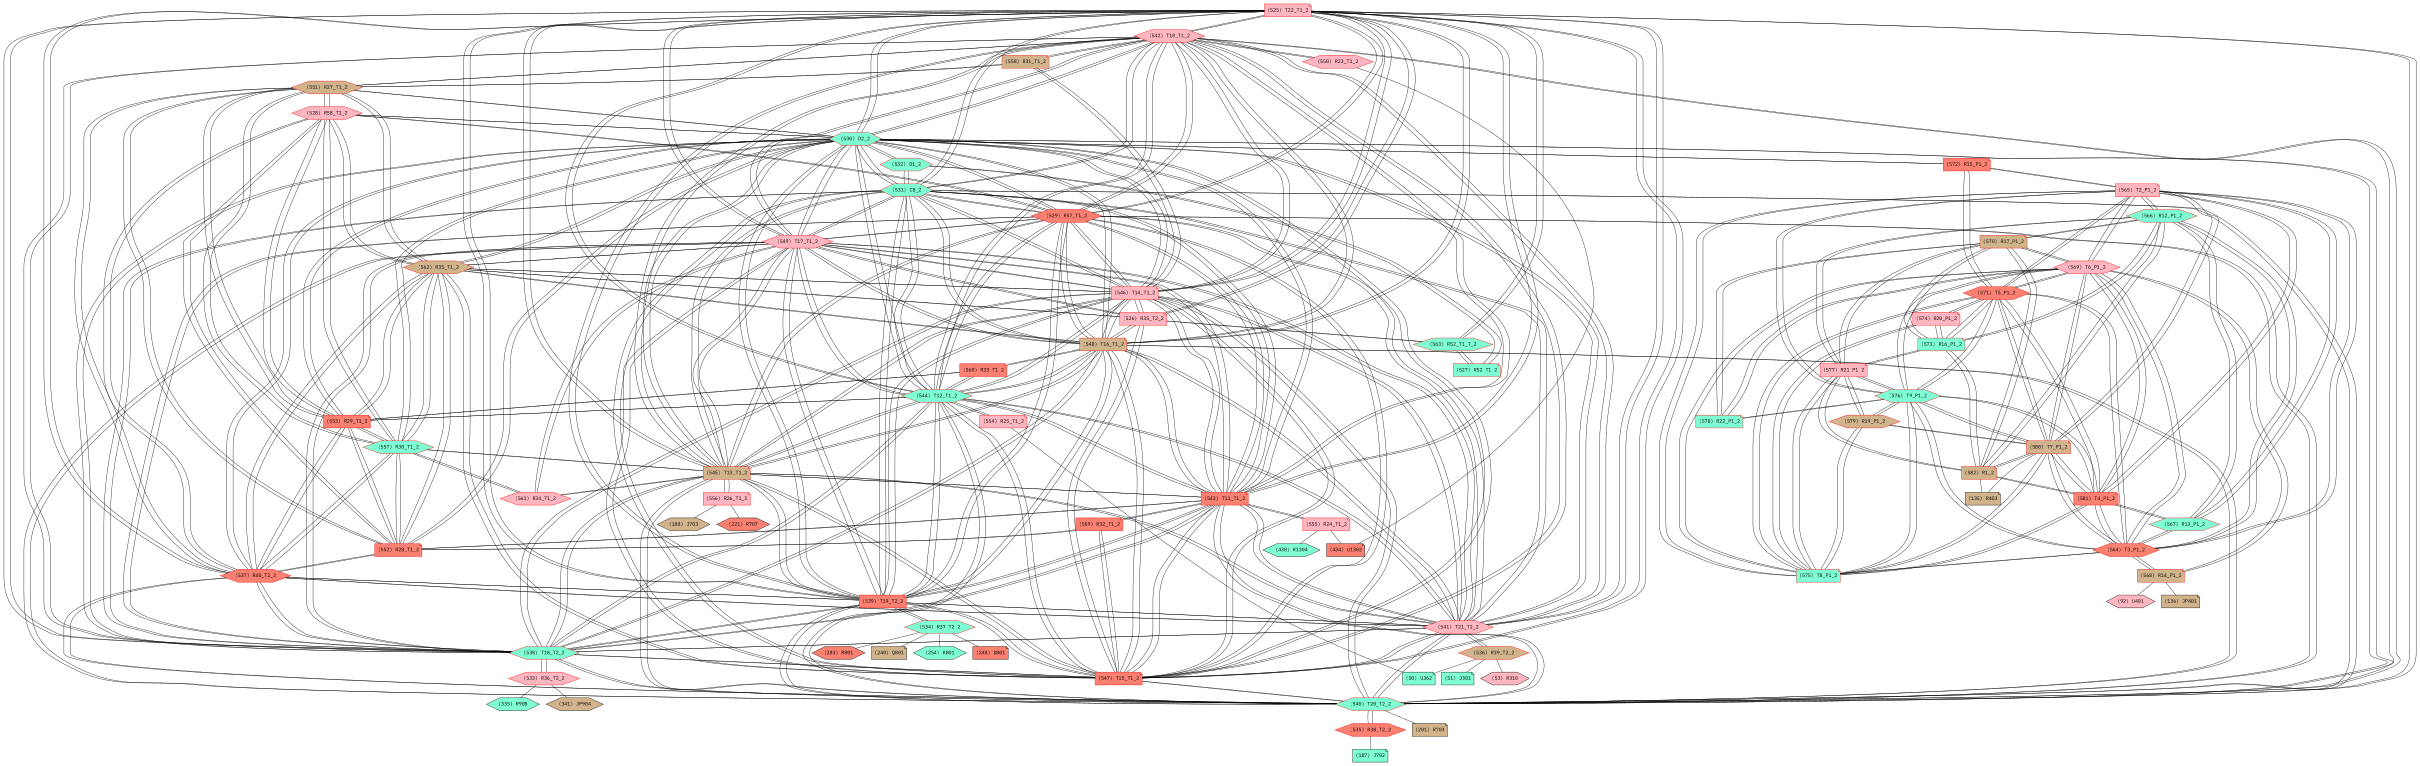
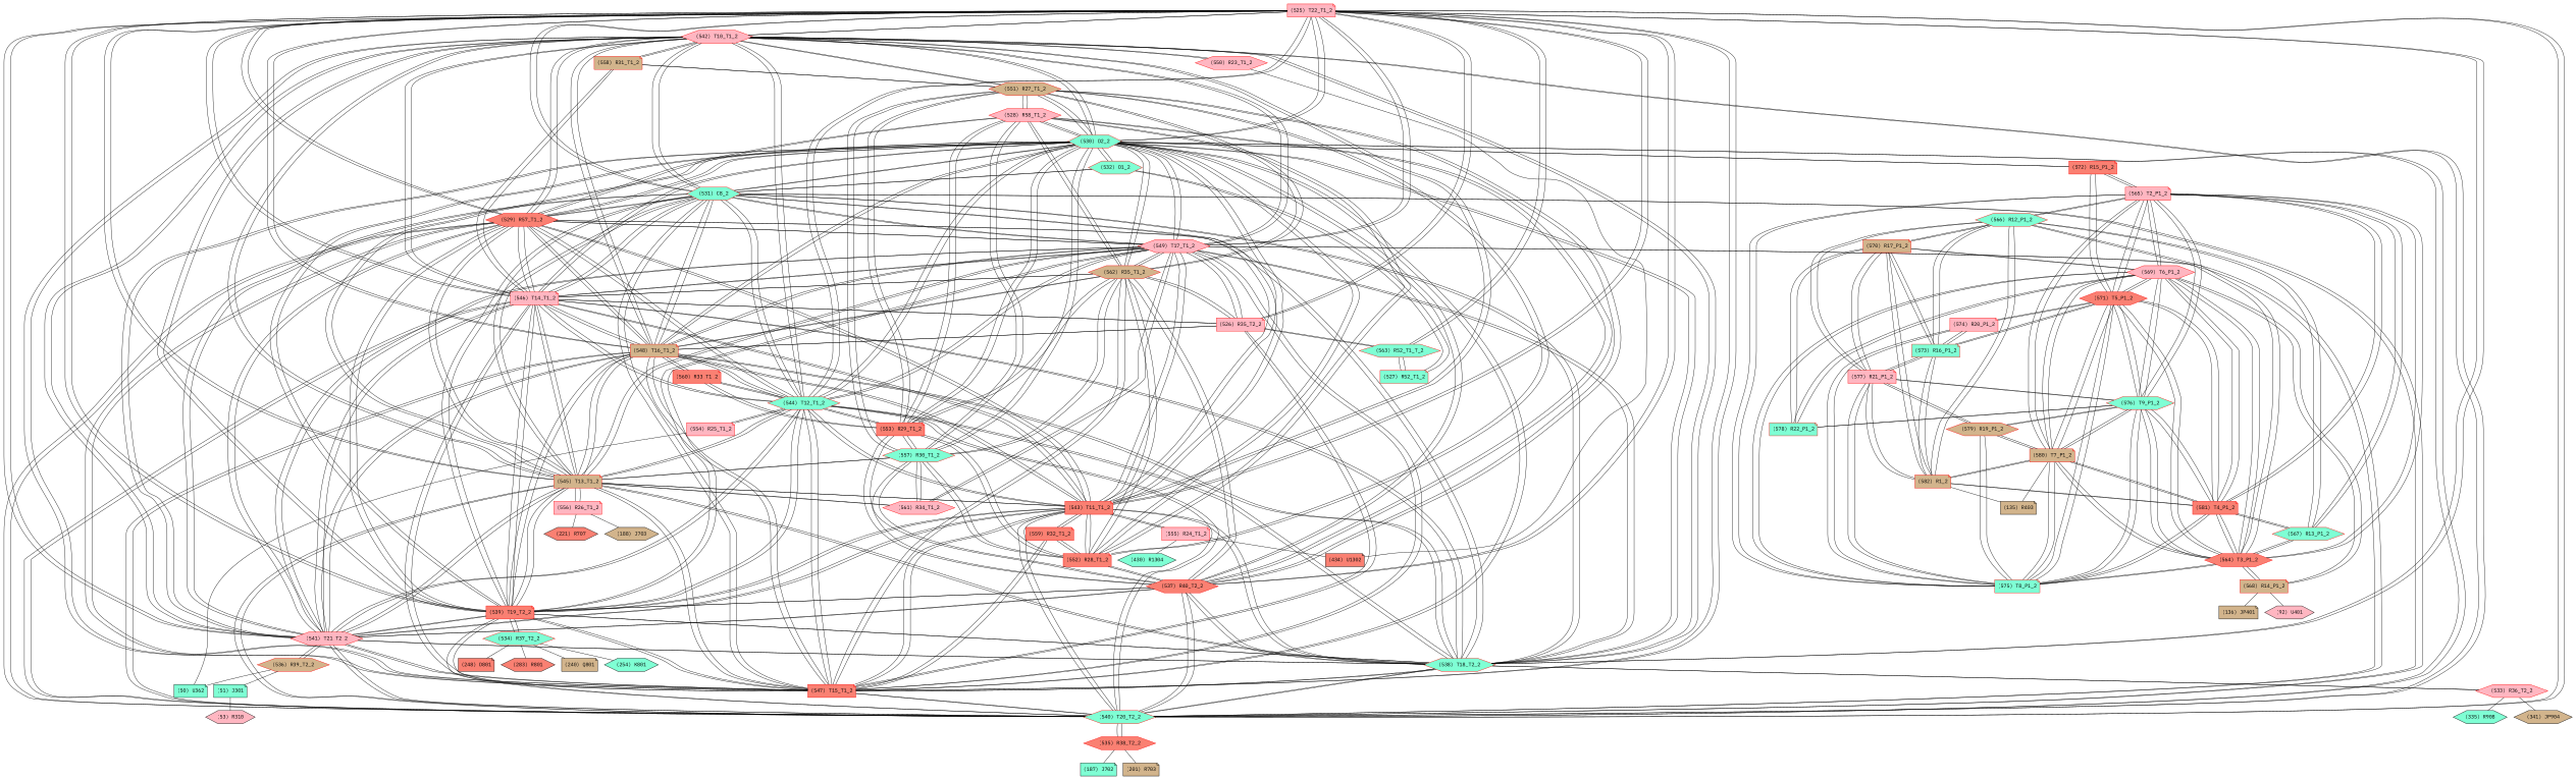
  graph {
    fontname="IBM Plex Mono"
    node [color=red fillcolor=aquamarine fontname="IBM Plex Mono" shape=note style=filled]
    edge [fontname="IBM Plex Mono"]
    n1 [fillcolor=lightpink label="(525) T22_T1_2"]
    n2 [fillcolor=lightpink label="(542) T10_T1_2" shape=hexagon]
    n3 [fillcolor=salmon label="(543) T11_T1_2"]
    n4 [label="(544) T12_T1_2" shape=hexagon]
    n5 [fillcolor=tan label="(545) T13_T1_2"]
    n6 [label="(540) T20_T2_2" shape=hexagon]
    n7 [fillcolor=lightpink label="(546) T14_T1_2"]
    n8 [fillcolor=salmon label="(547) T15_T1_2"]
    n9 [label="(538) T18_T2_2" shape=hexagon]
    n10 [fillcolor=lightpink label="(541) T21_T2_2" shape=hexagon]
    n11 [fillcolor=salmon label="(539) T19_T2_2"]
    n12 [label="(531) C8_2" shape=hexagon]
    n13 [fillcolor=tan label="(548) T16_T1_2"]
    n14 [fillcolor=lightpink label="(549) T17_T1_2" shape=hexagon]
    n15 [label="(530) D2_2" shape=hexagon]
    n16 [fillcolor=salmon label="(529) R57_T1_2" shape=hexagon]
    n17 [fillcolor=lightpink label="(526) R35_T2_2"]
    n18 [label="(563) R52_T1_T_2" shape=hexagon]
    n19 [fillcolor=salmon label="(537) R40_T2_2" shape=hexagon]
    n20 [fillcolor=tan label="(551) R27_T1_2" shape=hexagon]
    n21 [fillcolor=lightpink label="(550) R23_T1_2" shape=hexagon]
    n22 [fillcolor=tan label="(558) R31_T1_2"]
    n23 [fillcolor=salmon label="(552) R28_T1_2"]
    n24 [fillcolor=lightpink label="(555) R24_T1_2"]
    n25 [fillcolor=salmon label="(559) R32_T1_2"]
    n26 [fillcolor=salmon label="(553) R29_T1_2"]
    n27 [fillcolor=salmon label="(560) R33_T1_2"]
    n28 [fillcolor=lightpink label="(554) R25_T1_2"]
    n29 [label="(557) R30_T1_2" shape=hexagon]
    n30 [fillcolor=lightpink label="(561) R34_T1_2" shape=hexagon]
    n31 [fillcolor=lightpink label="(556) R26_T1_2"]
    n32 [fillcolor=salmon label="(535) R38_T2_2" shape=hexagon]
    n33 [fillcolor=tan label="(562) R35_T1_2" shape=hexagon]
    n34 [fillcolor=lightpink label="(533) R36_T2_2" shape=hexagon]
    n35 [fillcolor=tan label="(536) R39_T2_2" shape=hexagon]
    n36 [label="(534) R37_T2_2" shape=hexagon]
    n37 [label="(532) D1_2" shape=hexagon]
    n38 [fillcolor=lightpink label="(528) R58_T1_2" shape=hexagon]
    n39 [fillcolor=salmon label="(572) R15_P1_2"]
    n40 [label="(527) R52_T1_2"]
    n41 [fillcolor=salmon label="(434) U1302" color=""]
    n42 [label="(430) R1304" shape=hexagon color=""]
    n43 [label="(50) U362" color=""]
    n44 [fillcolor=tan label="(188) J703" shape=hexagon color=""]
    n45 [fillcolor=salmon label="(221) R707" shape=hexagon color=""]
    n46 [label="(187) J702" color=""]
    n47 [fillcolor=tan label="(201) R703" color=""]
    n48 [label="(335) R908" shape=hexagon color=""]
    n49 [fillcolor=tan label="(341) JP904" shape=hexagon color=""]
    n50 [label="(51) J301" color=""]
    n51 [fillcolor=lightpink label="(53) R310" shape=hexagon color=""]
    n52 [label="(254) K801" shape=hexagon color=""]
    n53 [fillcolor=salmon label="(248) D801" color=""]
    n54 [fillcolor=salmon label="(283) R801" shape=hexagon color=""]
    n55 [fillcolor=tan label="(240) Q801" color=""]
    n56 [fillcolor=salmon label="(571) T5_P1_2" shape=hexagon]
    n57 [fillcolor=lightpink label="(565) T2_P1_2"]
    n58 [fillcolor=salmon label="(564) T3_P1_2" shape=hexagon]
    n59 [fillcolor=salmon label="(581) T4_P1_2"]
    n60 [fillcolor=tan label="(580) T7_P1_2"]
    n61 [label="(576) T9_P1_2" shape=hexagon]
    n62 [label="(575) T8_P1_2"]
    n63 [fillcolor=lightpink label="(569) T6_P1_2" shape=hexagon]
    n64 [label="(573) R16_P1_2"]
    n65 [fillcolor=lightpink label="(574) R20_P1_2"]
    n66 [label="(567) R13_P1_2" shape=hexagon]
    n67 [label="(566) R12_P1_2" shape=hexagon]
    n68 [fillcolor=tan label="(568) R14_P1_2"]
    n69 [fillcolor=tan label="(582) R1_2"]
    n70 [fillcolor=tan label="(135) R403" color=""]
    n71 [fillcolor=tan label="(579) R19_P1_2" shape=hexagon]
    n72 [fillcolor=lightpink label="(577) R21_P1_2"]
    n73 [label="(578) R22_P1_2"]
    n74 [fillcolor=tan label="(570) R17_P1_2"]
    n75 [fillcolor=tan label="(136) JP401" color=""]
    n76 [fillcolor=lightpink label="(92) U401" shape=hexagon color=""]
    n1 -- n2
    n1 -- n3
    n1 -- n4
    n1 -- n5
    n1 -- n6
    n1 -- n7
    n1 -- n8
    n1 -- n9
    n1 -- n10
    n1 -- n11
    n1 -- n12
    n1 -- n13
    n1 -- n14
    n1 -- n15
    n1 -- n16
    n1 -- n17
    n1 -- n18
    n1 -- n19
    n2 -- n1
    n2 -- n3
    n2 -- n4
    n2 -- n5
    n2 -- n6
    n2 -- n7
    n2 -- n8
    n2 -- n9
    n2 -- n10
    n2 -- n11
    n2 -- n12
    n2 -- n13
    n2 -- n14
    n2 -- n15
    n2 -- n16
    n2 -- n20
    n2 -- n21
    n2 -- n22
    n3 -- n1
    n3 -- n2
    n3 -- n4
    n3 -- n5
    n3 -- n6
    n3 -- n7
    n3 -- n8
    n3 -- n9
    n3 -- n10
    n3 -- n11
    n3 -- n12
    n3 -- n13
    n3 -- n14
    n3 -- n15
    n3 -- n16
    n3 -- n23
    n3 -- n24
    n3 -- n25
    n4 -- n1
    n4 -- n2
    n4 -- n3
    n4 -- n5
    n4 -- n6
    n4 -- n7
    n4 -- n8
    n4 -- n9
    n4 -- n10
    n4 -- n11
    n4 -- n12
    n4 -- n13
    n4 -- n14
    n4 -- n15
    n4 -- n16
    n4 -- n26
    n4 -- n27
    n4 -- n28
    n5 -- n1
    n5 -- n2
    n5 -- n3
    n5 -- n4
    n5 -- n6
    n5 -- n7
    n5 -- n8
    n5 -- n9
    n5 -- n10
    n5 -- n11
    n5 -- n12
    n5 -- n13
    n5 -- n14
    n5 -- n15
    n5 -- n16
    n5 -- n29
    n5 -- n30
    n5 -- n31
    n6 -- n1
    n6 -- n2
    n6 -- n3
    n6 -- n4
    n6 -- n5
    n6 -- n7
    n6 -- n8
    n6 -- n9
    n6 -- n10
    n6 -- n11
    n6 -- n12
    n6 -- n13
    n6 -- n14
    n6 -- n15
    n6 -- n16
    n6 -- n19
    n6 -- n32
    n7 -- n1
    n7 -- n2
    n7 -- n3
    n7 -- n4
    n7 -- n5
    n7 -- n6
    n7 -- n8
    n7 -- n9
    n7 -- n10
    n7 -- n11
    n7 -- n12
    n7 -- n13
    n7 -- n14
    n7 -- n15
    n7 -- n16
    n7 -- n17
    n7 -- n22
    n7 -- n33
    n8 -- n1
    n8 -- n2
    n8 -- n3
    n8 -- n4
    n8 -- n5
    n8 -- n6
    n8 -- n7
    n8 -- n9
    n8 -- n10
    n8 -- n11
    n8 -- n12
    n8 -- n13
    n8 -- n14
    n8 -- n15
    n8 -- n16
    n8 -- n17
    n8 -- n25
    n8 -- n33
    n9 -- n1
    n9 -- n2
    n9 -- n3
    n9 -- n4
    n9 -- n5
    n9 -- n6
    n9 -- n7
    n9 -- n8
    n9 -- n10
    n9 -- n11
    n9 -- n12
    n9 -- n13
    n9 -- n14
    n9 -- n15
    n9 -- n16
    n9 -- n19
    n9 -- n34
    n10 -- n1
    n10 -- n2
    n10 -- n3
    n10 -- n4
    n10 -- n5
    n10 -- n6
    n10 -- n7
    n10 -- n8
    n10 -- n9
    n10 -- n11
    n10 -- n12
    n10 -- n13
    n10 -- n14
    n10 -- n15
    n10 -- n16
    n10 -- n19
    n10 -- n35
    n11 -- n1
    n11 -- n2
    n11 -- n3
    n11 -- n4
    n11 -- n5
    n11 -- n6
    n11 -- n7
    n11 -- n8
    n11 -- n9
    n11 -- n10
    n11 -- n12
    n11 -- n13
    n11 -- n14
    n11 -- n15
    n11 -- n16
    n11 -- n19
    n11 -- n36
    n12 -- n1
    n12 -- n2
    n12 -- n3
    n12 -- n4
    n12 -- n5
    n12 -- n6
    n12 -- n7
    n12 -- n8
    n12 -- n9
    n12 -- n10
    n12 -- n11
    n12 -- n13
    n12 -- n14
    n12 -- n15
    n12 -- n16
    n12 -- n37
    n13 -- n1
    n13 -- n2
    n13 -- n3
    n13 -- n4
    n13 -- n5
    n13 -- n6
    n13 -- n7
    n13 -- n8
    n13 -- n9
    n13 -- n10
    n13 -- n11
    n13 -- n12
    n13 -- n14
    n13 -- n15
    n13 -- n16
    n13 -- n17
    n13 -- n27
    n13 -- n33
    n14 -- n1
    n14 -- n2
    n14 -- n3
    n14 -- n4
    n14 -- n5
    n14 -- n6
    n14 -- n7
    n14 -- n8
    n14 -- n9
    n14 -- n10
    n14 -- n11
    n14 -- n12
    n14 -- n13
    n14 -- n15
    n14 -- n16
    n14 -- n17
    n14 -- n30
    n14 -- n33
    n15 -- n1
    n15 -- n2
    n15 -- n3
    n15 -- n4
    n15 -- n5
    n15 -- n6
    n15 -- n7
    n15 -- n8
    n15 -- n9
    n15 -- n10
    n15 -- n11
    n15 -- n12
    n15 -- n13
    n15 -- n14
    n15 -- n16
    n15 -- n19
    n15 -- n20
    n15 -- n23
    n15 -- n26
    n15 -- n29
    n15 -- n33
    n15 -- n37
    n15 -- n38
    n15 -- n39
    n16 -- n1
    n16 -- n2
    n16 -- n3
    n16 -- n4
    n16 -- n5
    n16 -- n6
    n16 -- n7
    n16 -- n8
    n16 -- n9
    n16 -- n10
    n16 -- n11
    n16 -- n12
    n16 -- n13
    n16 -- n14
    n16 -- n15
    n16 -- n38
    n17 -- n1
    n17 -- n7
    n17 -- n8
    n17 -- n13
    n17 -- n14
    n17 -- n18
    n17 -- n33
    n18 -- n1
    n18 -- n17
    n18 -- n40
    n19 -- n1
    n19 -- n6
    n19 -- n9
    n19 -- n10
    n19 -- n11
    n19 -- n15
    n19 -- n20
    n19 -- n23
    n19 -- n26
    n19 -- n29
    n19 -- n33
    n19 -- n38
    n20 -- n2
    n20 -- n15
    n20 -- n19
    n20 -- n22
    n20 -- n23
    n20 -- n26
    n20 -- n29
    n20 -- n33
    n20 -- n38
    n21 -- n2
    n21 -- n41
    n22 -- n2
    n22 -- n7
    n22 -- n20
    n23 -- n3
    n23 -- n15
    n23 -- n19
    n23 -- n20
    n23 -- n25
    n23 -- n26
    n23 -- n29
    n23 -- n33
    n23 -- n38
    n24 -- n3
    n24 -- n41
    n24 -- n42
    n25 -- n3
    n25 -- n8
    n25 -- n23
    n26 -- n4
    n26 -- n15
    n26 -- n19
    n26 -- n20
    n26 -- n23
    n26 -- n27
    n26 -- n29
    n26 -- n33
    n26 -- n38
    n27 -- n4
    n27 -- n13
    n27 -- n26
    n28 -- n4
    n28 -- n43
    n29 -- n5
    n29 -- n15
    n29 -- n19
    n29 -- n20
    n29 -- n23
    n29 -- n26
    n29 -- n30
    n29 -- n33
    n29 -- n38
    n30 -- n5
    n30 -- n14
    n30 -- n29
    n31 -- n5
    n31 -- n44
    n31 -- n45
    n32 -- n6
    n32 -- n46
-   n6 -- n47
+   n32 -- n47
    n33 -- n7
    n33 -- n8
    n33 -- n13
    n33 -- n14
    n33 -- n15
    n33 -- n17
    n33 -- n19
    n33 -- n20
    n33 -- n23
    n33 -- n26
    n33 -- n29
    n33 -- n38
    n34 -- n9
    n34 -- n48
    n34 -- n49
    n35 -- n10
    n35 -- n43
    n35 -- n50
-   n35 -- n51
+   n50 -- n51
    n36 -- n11
    n36 -- n52
    n36 -- n53
    n36 -- n54
    n36 -- n55
    n37 -- n12
    n37 -- n15
    n37 -- n40
    n38 -- n15
    n38 -- n16
    n38 -- n19
    n38 -- n20
    n38 -- n23
    n38 -- n26
    n38 -- n29
    n38 -- n33
    n39 -- n15
    n39 -- n56
    n39 -- n57
    n40 -- n18
    n40 -- n37
    n56 -- n39
    n56 -- n57
    n56 -- n58
    n56 -- n59
    n56 -- n60
    n56 -- n61
    n56 -- n62
    n56 -- n63
    n56 -- n64
    n56 -- n65
    n57 -- n39
    n57 -- n56
    n57 -- n58
    n57 -- n59
    n57 -- n60
    n57 -- n61
    n57 -- n62
    n57 -- n63
    n57 -- n66
    n57 -- n67
    n58 -- n56
    n58 -- n57
    n58 -- n59
    n58 -- n60
    n58 -- n61
    n58 -- n62
    n58 -- n63
    n58 -- n66
    n58 -- n67
    n58 -- n68
    n59 -- n56
    n59 -- n57
    n59 -- n58
    n59 -- n60
    n59 -- n61
    n59 -- n62
    n59 -- n63
    n59 -- n66
    n59 -- n69
    n60 -- n56
    n60 -- n57
    n60 -- n58
    n60 -- n59
    n60 -- n61
    n60 -- n62
    n60 -- n63
    n60 -- n69
    n60 -- n70
    n60 -- n71
    n61 -- n56
    n61 -- n57
    n61 -- n58
    n61 -- n59
    n61 -- n60
    n61 -- n62
    n61 -- n63
    n61 -- n71
    n61 -- n72
    n61 -- n73
    n62 -- n56
    n62 -- n57
    n62 -- n58
    n62 -- n59
    n62 -- n60
    n62 -- n61
    n62 -- n63
    n62 -- n65
    n62 -- n71
    n62 -- n72
    n63 -- n56
    n63 -- n57
    n63 -- n58
    n63 -- n59
    n63 -- n60
    n63 -- n61
    n63 -- n62
    n63 -- n68
    n63 -- n73
    n63 -- n74
    n64 -- n56
    n64 -- n65
    n64 -- n67
    n64 -- n69
    n64 -- n72
    n64 -- n74
    n65 -- n56
    n65 -- n62
    n65 -- n64
    n66 -- n57
    n66 -- n58
    n66 -- n59
    n66 -- n67
    n67 -- n57
    n67 -- n58
    n67 -- n64
    n67 -- n66
    n67 -- n69
    n67 -- n72
    n67 -- n74
    n68 -- n58
    n68 -- n63
    n68 -- n75
    n68 -- n76
    n69 -- n59
    n69 -- n60
    n69 -- n64
    n69 -- n67
    n69 -- n70
    n69 -- n72
    n69 -- n74
    n71 -- n60
    n71 -- n61
    n71 -- n62
    n71 -- n72
    n72 -- n61
    n72 -- n62
    n72 -- n64
    n72 -- n67
    n72 -- n69
    n72 -- n71
    n72 -- n74
    n73 -- n61
    n73 -- n63
    n73 -- n74
    n74 -- n63
    n74 -- n64
    n74 -- n67
    n74 -- n69
    n74 -- n72
    n74 -- n73
  }
